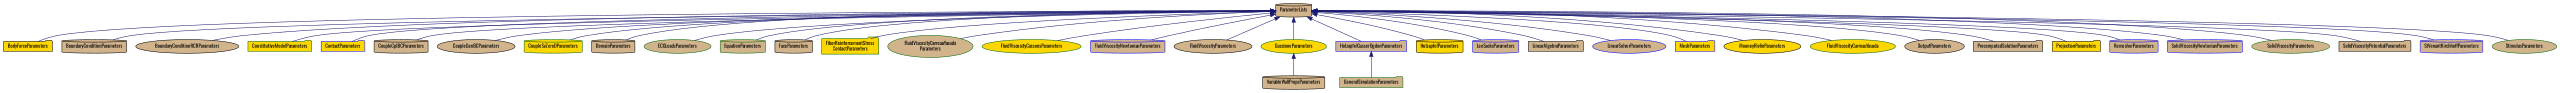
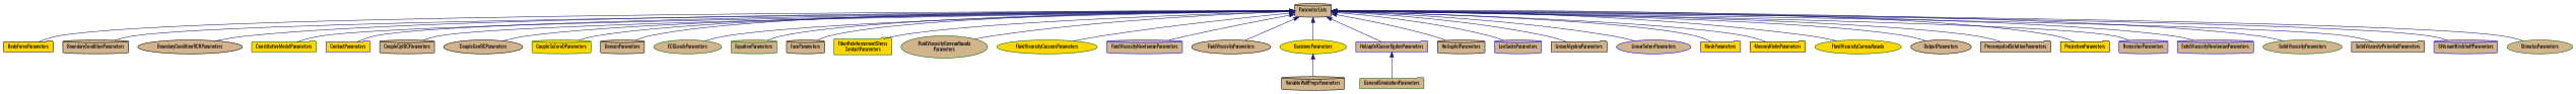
  digraph {
    fontname=Oswald
    rankdir=TB
    node [color=black fillcolor=tan fontname=Oswald fontsize=10 shape=cylinder style=filled]
    edge [color=midnightblue dir=back fontname=Oswald fontsize=10 labelfontname=Helvetica labelfontsize=10 style=solid]
    n1 [height=0.2 label=ParameterLists width=0.4]
    n2 [fillcolor=gold height=0.2 label=BodyForceParameters shape=folder width=0.4]
    n3 [height=0.2 label=BoundaryConditionParameters width=0.4]
    n4 [height=0.2 label=BoundaryConditionRCRParameters shape=ellipse width=0.4]
    n5 [color=darkgreen fillcolor=gold height=0.2 label=ConstitutiveModelParameters shape=folder width=0.4]
    n6 [color=blue fillcolor=gold height=0.2 label=ContactParameters shape=folder width=0.4]
    n7 [height=0.2 label=CoupleCplBCParameters width=0.4]
    n8 [height=0.2 label=CoupleGenBCParameters shape=ellipse width=0.4]
    n9 [color=darkgreen fillcolor=gold height=0.2 label=CoupleSvZeroDParameters width=0.4]
    n10 [height=0.2 label=DomainParameters width=0.4]
    n11 [color=darkgreen height=0.2 label=ECGLeadsParameters shape=ellipse width=0.4]
    n12 [color=darkgreen height=0.2 label=EquationParameters width=0.4]
    n13 [height=0.2 label=FaceParameters width=0.4]
    n14 [color=darkgreen fillcolor=gold height=0.2 label="FiberReinforcementStress\lContactParameters" shape=folder width=0.4]
    n15 [color=darkgreen height=0.2 label="FluidViscosityCarreauYasuda\lParameters" shape=ellipse width=0.4]
    n16 [color=darkgreen fillcolor=gold height=0.2 label=FluidViscosityCassonsParameters shape=ellipse width=0.4]
    n17 [color=blue height=0.2 label=FluidViscosityNewtonianParameters width=0.4]
    n18 [height=0.2 label=FluidViscosityParameters shape=ellipse width=0.4]
    n19 [color=darkgreen fillcolor=gold height=0.2 label=GuccioneParameters shape=ellipse width=0.4]
    n20 [color=blue height=0.2 label=HolzapfelGasserOgdenParameters shape=folder width=0.4]
-   n21 [fillcolor=gold height=0.2 label=HolzapfelParameters width=0.4]
+   n21 [height=0.2 label=HolzapfelParameters width=0.4]
    n22 [color=blue height=0.2 label=LeeSacksParameters width=0.4]
    n23 [height=0.2 label=LinearAlgebraParameters shape=folder width=0.4]
    n24 [color=blue height=0.2 label=LinearSolverParameters shape=ellipse width=0.4]
    n25 [color=blue fillcolor=gold height=0.2 label=MeshParameters shape=folder width=0.4]
-   n26 [fillcolor=gold height=0.2 label=MooneyRivlinParameters shape=ellipse width=0.4]
+   n26 [fillcolor=gold height=0.2 label=MooneyRivlinParameters shape=folder width=0.4]
    n27 [color=darkgreen fillcolor=gold height=0.2 label=FluidViscosityCarreauYasuda shape=ellipse width=0.4]
    n28 [height=0.2 label=OutputParameters shape=ellipse width=0.4]
    n29 [height=0.2 label=PrecomputedSolutionParameters shape=folder width=0.4]
    n30 [fillcolor=gold height=0.2 label=ProjectionParameters shape=folder width=0.4]
    n31 [color=blue height=0.2 label=RemesherParameters width=0.4]
    n32 [color=blue height=0.2 label=SolidViscosityNewtonianParameters width=0.4]
    n33 [color=darkgreen height=0.2 label=SolidViscosityParameters shape=ellipse width=0.4]
    n34 [height=0.2 label=SolidViscosityPotentialParameters shape=folder width=0.4]
    n35 [color=blue height=0.2 label=StVenantKirchhoffParameters width=0.4]
    n36 [color=darkgreen height=0.2 label=StimulusParameters shape=ellipse width=0.4]
    n37 [color=darkgreen height=0.2 label=GeneralSimulationParameters shape=folder width=0.4]
    n38 [height=0.2 label=VariableWallPropsParameters width=0.4]
    n1 -> n2
    n1 -> n3
    n1 -> n4
    n1 -> n5
    n1 -> n6
    n1 -> n7
    n1 -> n8
    n1 -> n9
    n1 -> n10
    n1 -> n11
    n1 -> n12
    n1 -> n13
    n1 -> n14
    n1 -> n15
    n1 -> n16
    n1 -> n17
    n1 -> n18
    n1 -> n19
    n1 -> n20
    n1 -> n21
    n1 -> n22
    n1 -> n23
    n1 -> n24
    n1 -> n25
    n1 -> n26
    n1 -> n27
    n1 -> n28
    n1 -> n29
    n1 -> n30
    n1 -> n31
    n1 -> n32
    n1 -> n33
    n1 -> n34
    n1 -> n35
    n1 -> n36
    n19 -> n38
    n20 -> n37
  }
